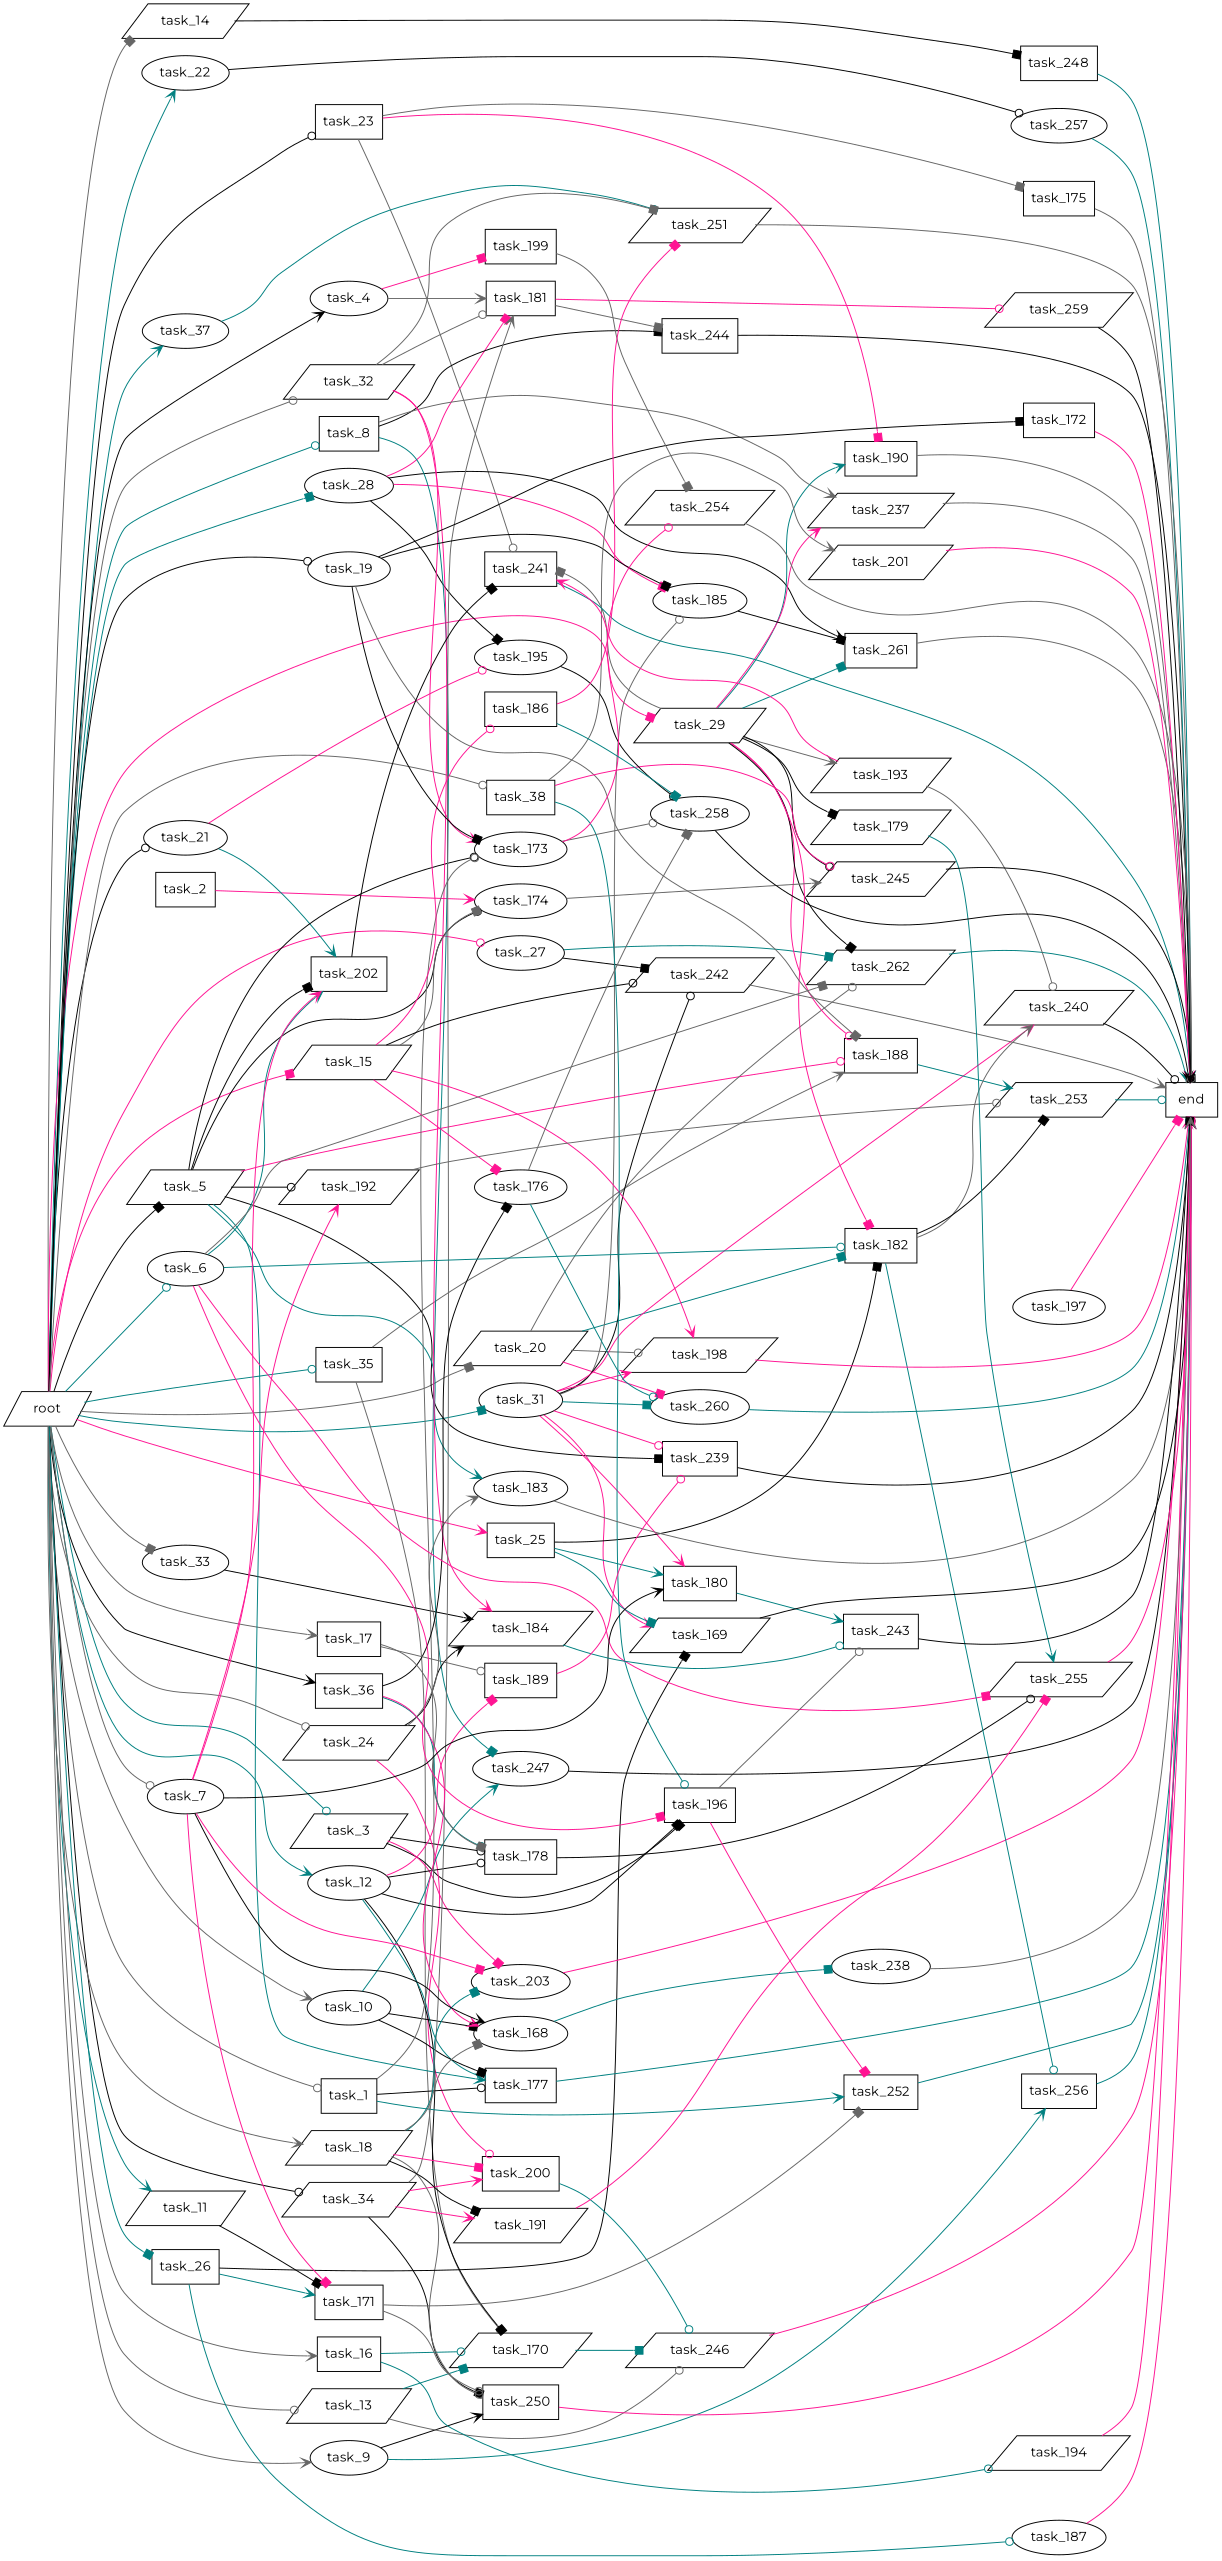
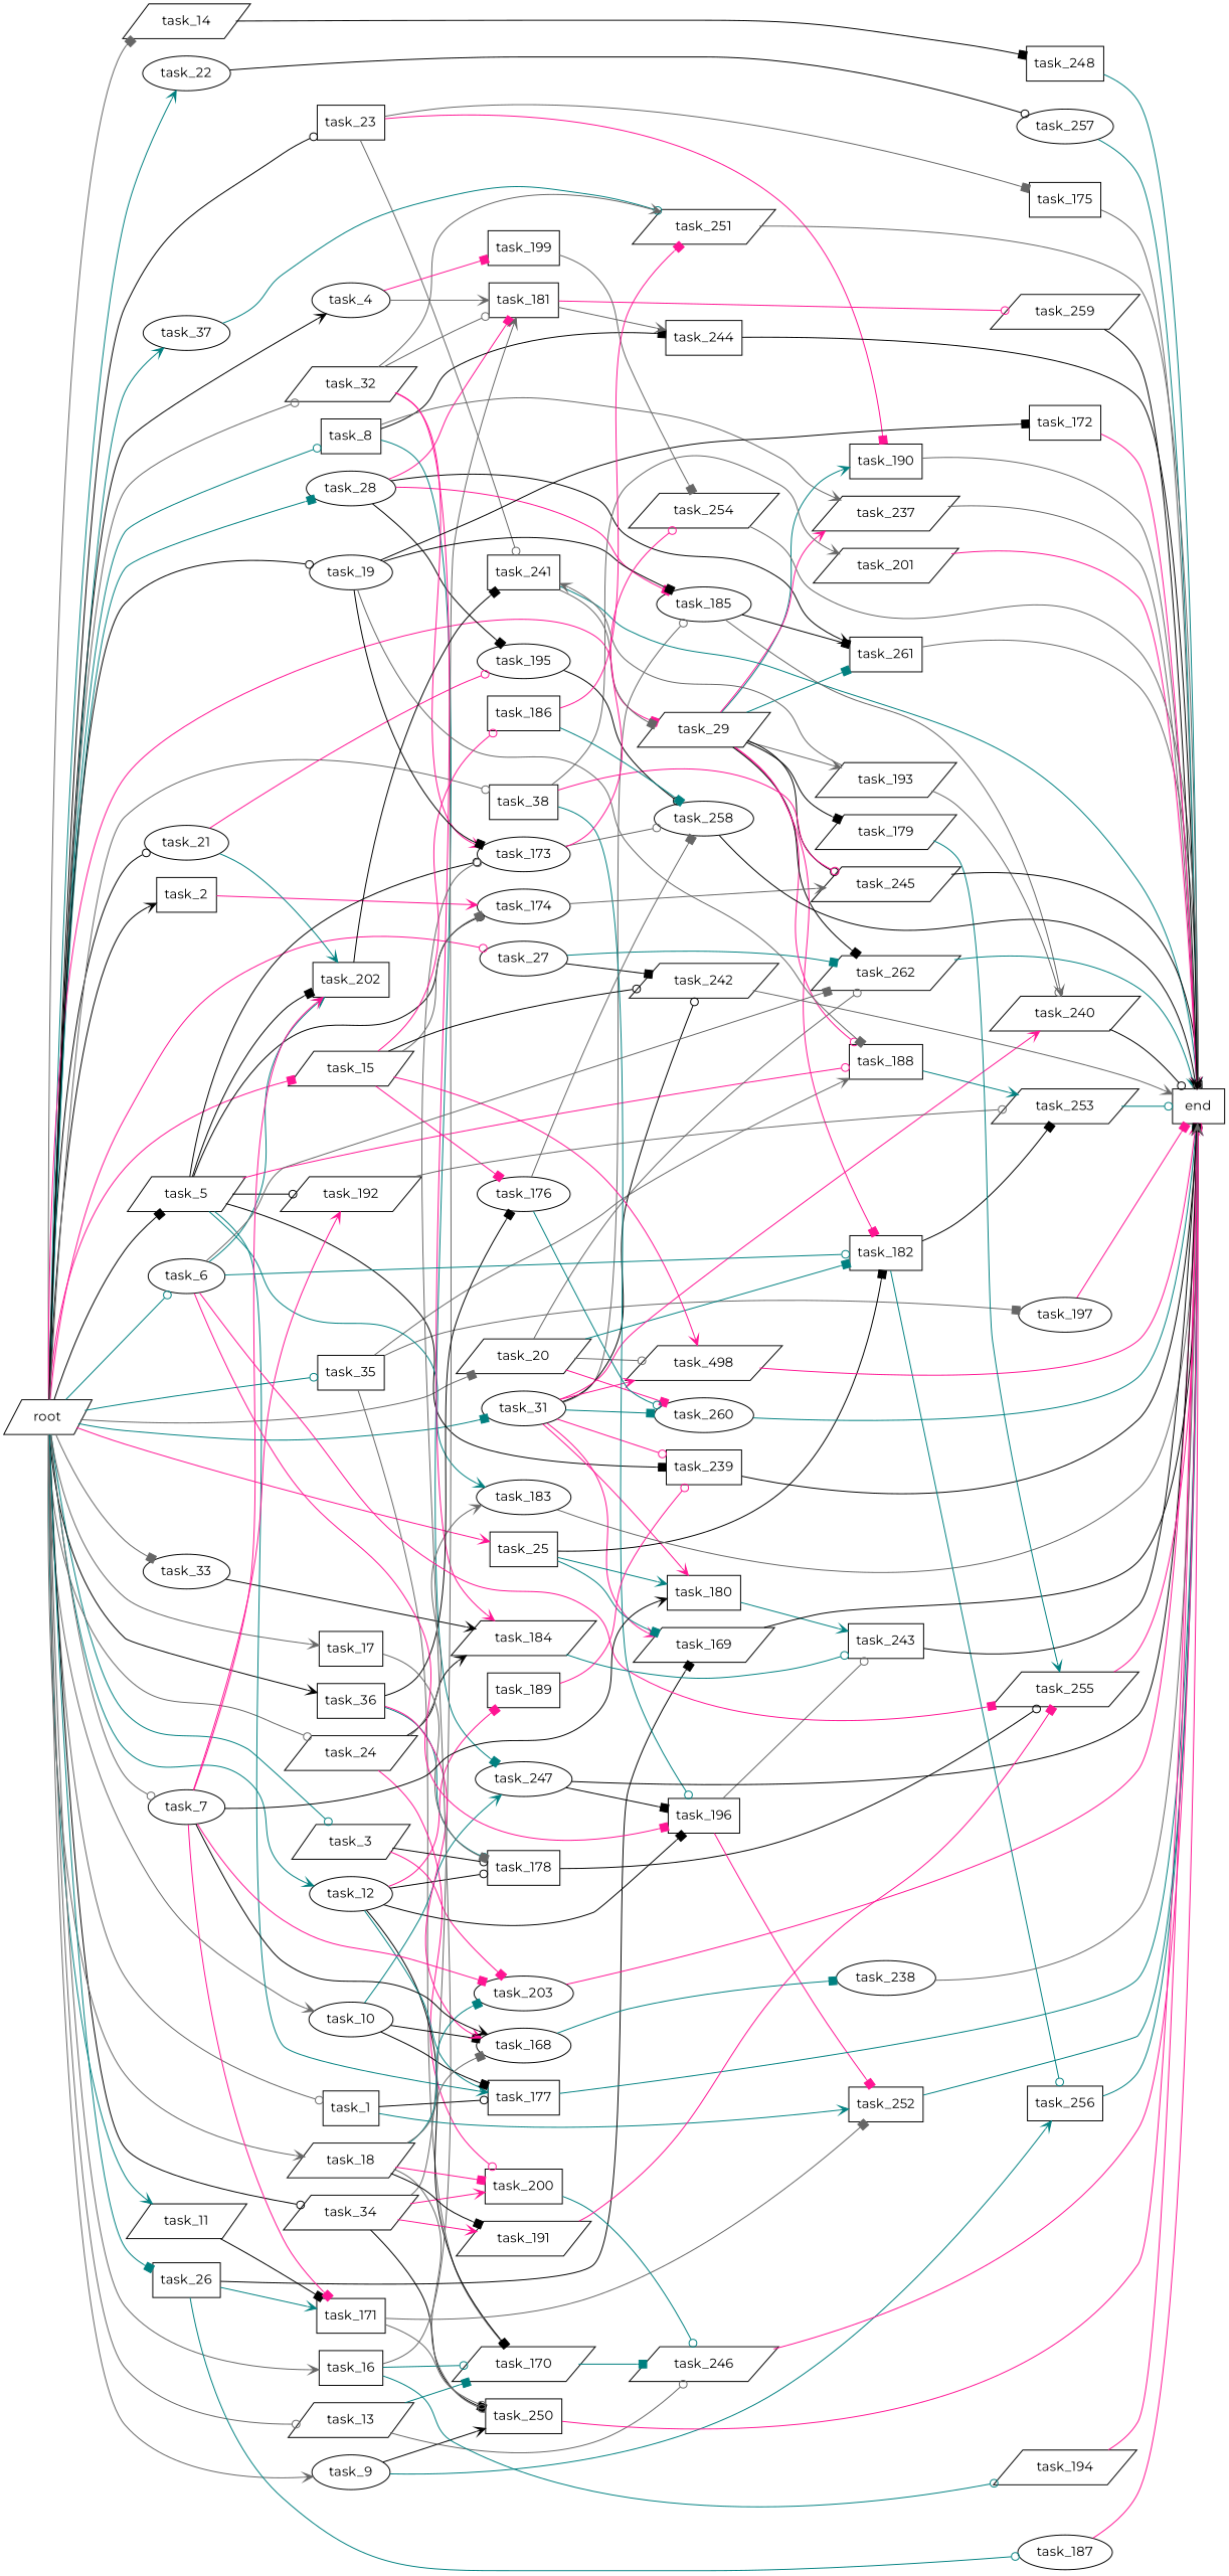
  digraph {
    fontname=Montserrat
    rankdir=LR
    node [fontname=Montserrat shape=box]
    edge [arrowhead=box color=black fontname=Montserrat]
    root [shape=parallelogram]
    task_11 [shape=parallelogram]
    task_2
    task_21 [shape=ellipse]
    task_23
    task_35
    task_33 [shape=ellipse]
    task_14 [shape=parallelogram]
    task_3 [shape=parallelogram]
    task_28 [shape=ellipse]
    task_22 [shape=ellipse]
    task_5 [shape=parallelogram]
    task_9 [shape=ellipse]
    task_27 [shape=ellipse]
    task_20 [shape=parallelogram]
    task_37 [shape=ellipse]
    task_8
    task_24 [shape=parallelogram]
    task_31 [shape=ellipse]
    task_12 [shape=ellipse]
    task_32 [shape=parallelogram]
    task_10 [shape=ellipse]
    task_29 [shape=parallelogram]
    task_1
    task_34 [shape=parallelogram]
    task_4 [shape=ellipse]
    task_13 [shape=parallelogram]
    task_36
    task_16
    task_15 [shape=parallelogram]
    task_18 [shape=parallelogram]
    task_26
    task_25
    task_19 [shape=ellipse]
    task_38
    task_17
    task_6 [shape=ellipse]
    task_7 [shape=ellipse]
    task_171
    task_174 [shape=ellipse]
    task_202
    task_195 [shape=ellipse]
    task_241
    task_175
    task_190
    task_197 [shape=ellipse]
    task_188
    task_170 [shape=parallelogram]
    task_184 [shape=parallelogram]
    task_248
    task_178
    task_196
    task_203 [shape=ellipse]
    task_185 [shape=ellipse]
    task_261
    task_181
    task_257 [shape=ellipse]
    task_239
    task_173 [shape=ellipse]
    task_183 [shape=ellipse]
    task_192 [shape=parallelogram]
    task_177
    task_256
    task_250
    task_242 [shape=parallelogram]
    task_262 [shape=parallelogram]
    task_260 [shape=ellipse]
    task_182
-   task_198 [shape=parallelogram]
+   task_198 [shape=parallelogram label=task_498]
    task_251 [shape=parallelogram]
    task_244
    task_247 [shape=ellipse]
    task_237 [shape=parallelogram]
    task_200
    task_240 [shape=parallelogram]
    task_180
    task_169 [shape=parallelogram]
    task_189
    task_168 [shape=ellipse]
    task_193 [shape=parallelogram]
    task_179 [shape=parallelogram]
    task_245 [shape=parallelogram]
    task_252
    task_191 [shape=parallelogram]
    task_199
    task_246 [shape=parallelogram]
    task_176 [shape=ellipse]
    task_194 [shape=parallelogram]
    task_186
    task_187 [shape=ellipse]
    task_172
    task_201 [shape=parallelogram]
    task_255 [shape=parallelogram]
    end
    task_258 [shape=ellipse]
    task_253 [shape=parallelogram]
    task_254 [shape=parallelogram]
    task_243
    task_259 [shape=parallelogram]
    task_238 [shape=ellipse]
    root -> task_11 [arrowhead=vee color=teal]
+   root -> task_2 [arrowhead=vee]
    root -> task_21 [arrowhead=odot]
    root -> task_23 [arrowhead=odot]
    root -> task_35 [arrowhead=odot color=teal]
    root -> task_33 [color=gray40]
    root -> task_14 [color=gray40]
    root -> task_3 [arrowhead=odot color=teal]
    root -> task_28 [color=teal]
    root -> task_22 [arrowhead=vee color=teal]
    root -> task_5
    root -> task_9 [arrowhead=vee color=gray40]
    root -> task_27 [arrowhead=odot color=deeppink]
    root -> task_20 [color=gray40]
    root -> task_37 [arrowhead=vee color=teal]
    root -> task_8 [arrowhead=odot color=teal]
    root -> task_24 [arrowhead=odot color=gray40]
    root -> task_31 [color=teal]
    root -> task_12 [arrowhead=vee color=teal]
    root -> task_32 [arrowhead=odot color=gray40]
    root -> task_10 [arrowhead=vee color=gray40]
    root -> task_29 [color=deeppink]
    root -> task_1 [arrowhead=odot color=gray40]
    root -> task_34 [arrowhead=odot]
    root -> task_4 [arrowhead=vee]
    root -> task_13 [arrowhead=odot color=gray40]
    root -> task_36 [arrowhead=vee]
    root -> task_16 [arrowhead=vee color=gray40]
    root -> task_15 [color=deeppink]
    root -> task_18 [arrowhead=vee color=gray40]
    root -> task_26 [color=teal]
    root -> task_25 [arrowhead=vee color=deeppink]
    root -> task_19 [arrowhead=odot]
    root -> task_38 [arrowhead=odot color=gray40]
    root -> task_17 [arrowhead=vee color=gray40]
    root -> task_6 [arrowhead=odot color=teal]
    root -> task_7 [arrowhead=odot color=gray40]
    task_11 -> task_171
    task_2 -> task_174 [arrowhead=vee color=deeppink]
    task_21 -> task_202 [arrowhead=vee color=teal]
    task_21 -> task_195 [arrowhead=odot color=deeppink]
    task_23 -> task_241 [arrowhead=odot color=gray40]
    task_23 -> task_175 [color=gray40]
    task_23 -> task_190 [color=deeppink]
+   task_35 -> task_197 [color=gray40]
    task_35 -> task_188 [arrowhead=vee color=gray40]
    task_35 -> task_170 [arrowhead=odot color=gray40]
    task_33 -> task_184 [arrowhead=vee]
    task_14 -> task_248
    task_3 -> task_178 [arrowhead=odot]
-   task_3 -> task_196
+   task_247 -> task_196
    task_3 -> task_203 [color=deeppink]
    task_28 -> task_195
    task_28 -> task_185 [color=deeppink]
    task_28 -> task_261 [arrowhead=vee]
    task_28 -> task_181 [color=deeppink]
    task_22 -> task_257 [arrowhead=odot]
    task_5 -> task_174 [arrowhead=odot]
    task_5 -> task_202
    task_5 -> task_188 [arrowhead=odot color=deeppink]
    task_5 -> task_239
    task_5 -> task_173 [arrowhead=odot]
    task_5 -> task_183 [arrowhead=vee color=teal]
    task_5 -> task_192 [arrowhead=odot]
    task_5 -> task_177 [arrowhead=vee color=teal]
    task_9 -> task_256 [arrowhead=vee color=teal]
    task_9 -> task_250 [arrowhead=vee]
    task_27 -> task_242
    task_27 -> task_262 [color=teal]
    task_20 -> task_262 [arrowhead=odot color=gray40]
    task_20 -> task_260 [color=deeppink]
    task_20 -> task_182 [color=teal]
    task_20 -> task_198 [arrowhead=odot color=gray40]
    task_37 -> task_251 [arrowhead=odot color=teal]
    task_8 -> task_244
    task_8 -> task_247 [color=teal]
    task_8 -> task_237 [arrowhead=vee color=gray40]
    task_24 -> task_184 [arrowhead=vee]
    task_24 -> task_183 [arrowhead=vee color=gray40]
    task_24 -> task_200 [arrowhead=odot color=deeppink]
    task_31 -> task_185 [arrowhead=odot color=gray40]
    task_31 -> task_239 [arrowhead=odot color=deeppink]
    task_31 -> task_242 [arrowhead=odot]
    task_31 -> task_260 [color=teal]
    task_31 -> task_198 [arrowhead=vee color=deeppink]
    task_31 -> task_240 [arrowhead=vee color=deeppink]
    task_31 -> task_180 [arrowhead=vee color=deeppink]
    task_31 -> task_169 [arrowhead=vee color=deeppink]
    task_12 -> task_170
    task_12 -> task_178 [arrowhead=odot]
    task_12 -> task_196
    task_12 -> task_177 [arrowhead=odot color=teal]
    task_12 -> task_189 [color=deeppink]
    task_32 -> task_184 [arrowhead=vee color=deeppink]
    task_32 -> task_181 [arrowhead=odot color=gray40]
    task_32 -> task_173 [arrowhead=vee color=deeppink]
-   task_32 -> task_251 [color=gray40]
+   task_32 -> task_251 [arrowhead=vee color=gray40]
    task_10 -> task_177
    task_10 -> task_247 [arrowhead=vee color=teal]
    task_10 -> task_168
-   task_29 -> task_241 [color=gray40]
+   task_241 -> task_29 [color=gray40]
    task_29 -> task_190 [arrowhead=vee color=teal]
    task_29 -> task_188 [arrowhead=odot color=deeppink]
    task_29 -> task_261 [color=teal]
    task_29 -> task_262
    task_29 -> task_182 [color=deeppink]
    task_29 -> task_237 [arrowhead=vee color=deeppink]
    task_29 -> task_193 [arrowhead=vee color=gray40]
    task_29 -> task_179
    task_29 -> task_245 [arrowhead=odot]
    task_1 -> task_177 [arrowhead=odot]
    task_1 -> task_252 [arrowhead=vee color=teal]
    task_34 -> task_181 [arrowhead=vee color=gray40]
    task_34 -> task_250
    task_34 -> task_200 [arrowhead=vee color=deeppink]
    task_34 -> task_191 [arrowhead=vee color=deeppink]
    task_4 -> task_181 [arrowhead=vee color=gray40]
    task_4 -> task_199 [color=deeppink]
    task_13 -> task_170 [color=teal]
    task_13 -> task_246 [arrowhead=odot color=gray40]
    task_36 -> task_178 [arrowhead=odot color=teal]
    task_36 -> task_168 [arrowhead=vee color=deeppink]
    task_36 -> task_176
    task_16 -> task_170 [arrowhead=odot color=teal]
-   task_1 -> task_173 [arrowhead=odot color=gray40]
+   task_16 -> task_173 [arrowhead=odot color=gray40]
    task_16 -> task_194 [arrowhead=odot color=teal]
    task_15 -> task_174 [color=gray40]
    task_15 -> task_242 [arrowhead=odot]
    task_15 -> task_198 [arrowhead=vee color=deeppink]
    task_15 -> task_176 [color=deeppink]
    task_15 -> task_186 [arrowhead=odot color=deeppink]
    task_18 -> task_203 [color=teal]
    task_18 -> task_250 [arrowhead=odot color=gray40]
    task_18 -> task_200 [color=deeppink]
    task_18 -> task_168 [color=gray40]
    task_18 -> task_191
    task_26 -> task_171 [arrowhead=vee color=teal]
    task_26 -> task_169
    task_26 -> task_187 [arrowhead=odot color=teal]
    task_25 -> task_182
    task_25 -> task_180 [arrowhead=vee color=teal]
    task_25 -> task_169 [color=teal]
    task_19 -> task_188 [color=gray40]
    task_19 -> task_185
    task_19 -> task_173
    task_19 -> task_172
    task_38 -> task_196 [arrowhead=odot color=teal]
    task_38 -> task_245 [arrowhead=odot color=deeppink]
    task_38 -> task_201 [arrowhead=vee color=gray40]
    task_17 -> task_178 [color=gray40]
-   task_17 -> task_189 [arrowhead=odot color=gray40]
    task_6 -> task_202 [arrowhead=vee color=teal]
    task_6 -> task_196 [color=deeppink]
    task_6 -> task_262 [color=gray40]
    task_6 -> task_182 [arrowhead=odot color=teal]
    task_6 -> task_255 [color=deeppink]
    task_7 -> task_171 [color=deeppink]
    task_7 -> task_202 [arrowhead=vee color=deeppink]
    task_7 -> task_203 [color=deeppink]
    task_7 -> task_192 [arrowhead=vee color=deeppink]
    task_7 -> task_180 [arrowhead=vee]
    task_7 -> task_168 [arrowhead=vee]
    task_171 -> task_250 [arrowhead=odot color=gray40]
    task_171 -> task_252 [color=gray40]
    task_174 -> task_245 [arrowhead=vee color=gray40]
    task_202 -> task_241
    task_195 -> task_258 [arrowhead=odot]
    task_241 -> end [color=teal]
    task_175 -> end [arrowhead=odot color=gray40]
    task_190 -> end [arrowhead=vee color=gray40]
    task_197 -> end [color=deeppink]
    task_188 -> task_253 [arrowhead=vee color=teal]
    task_170 -> task_246 [color=teal]
    task_184 -> task_243 [arrowhead=odot color=teal]
    task_248 -> end [color=teal]
    task_178 -> task_255 [arrowhead=odot]
    task_196 -> task_252 [color=deeppink]
    task_196 -> task_243 [arrowhead=odot color=gray40]
    task_203 -> end [arrowhead=odot color=deeppink]
    task_185 -> task_261
    task_261 -> end [color=gray40]
-   task_181 -> task_244 [color=gray40]
+   task_181 -> task_244 [arrowhead=vee color=gray40]
    task_181 -> task_259 [arrowhead=odot color=deeppink]
    task_257 -> end [arrowhead=vee color=teal]
    task_239 -> end
    task_173 -> task_258 [arrowhead=odot color=gray40]
    task_173 -> task_254 [arrowhead=odot color=deeppink]
    task_183 -> end [arrowhead=vee color=gray40]
    task_192 -> task_253 [arrowhead=odot color=gray40]
    task_177 -> end [arrowhead=odot color=teal]
    task_256 -> end [arrowhead=odot color=teal]
    task_250 -> end [color=deeppink]
    task_242 -> end [arrowhead=vee color=gray40]
    task_262 -> end [arrowhead=vee color=teal]
    task_260 -> end [arrowhead=odot color=teal]
    task_182 -> task_256 [arrowhead=odot color=teal]
-   task_182 -> task_240 [arrowhead=vee color=gray40]
+   task_185 -> task_240 [arrowhead=vee color=gray40]
    task_182 -> task_253
    task_198 -> end [arrowhead=vee color=deeppink]
    task_251 -> end [color=gray40]
    task_244 -> end [arrowhead=odot]
    task_247 -> end [arrowhead=vee]
    task_237 -> end [color=gray40]
    task_200 -> task_246 [arrowhead=odot color=teal]
    task_240 -> end [arrowhead=odot]
    task_180 -> task_243 [arrowhead=vee color=teal]
    task_169 -> end [arrowhead=odot]
    task_189 -> task_239 [arrowhead=odot color=deeppink]
    task_168 -> task_238 [color=teal]
-   task_193 -> task_241 [arrowhead=vee color=deeppink]
+   task_193 -> task_241 [arrowhead=vee color=gray40]
    task_193 -> task_240 [arrowhead=odot color=gray40]
    task_179 -> task_255 [arrowhead=vee color=teal]
    task_245 -> end
    task_252 -> end [arrowhead=vee color=teal]
    task_191 -> task_255 [color=deeppink]
    task_199 -> task_254 [color=gray40]
    task_246 -> end [arrowhead=vee color=deeppink]
    task_176 -> task_260 [arrowhead=odot color=teal]
    task_176 -> task_258 [color=gray40]
    task_194 -> end [arrowhead=odot color=deeppink]
    task_186 -> task_251 [color=deeppink]
    task_186 -> task_258 [color=teal]
    task_187 -> end [color=deeppink]
    task_172 -> end [arrowhead=vee color=deeppink]
    task_201 -> end [arrowhead=vee color=deeppink]
    task_255 -> end [arrowhead=odot color=deeppink]
    task_258 -> end [arrowhead=vee]
    task_253 -> end [arrowhead=odot color=teal]
    task_254 -> end [arrowhead=odot color=gray40]
    task_243 -> end
    task_259 -> end [arrowhead=vee]
    task_238 -> end [arrowhead=vee color=gray40]
  }
